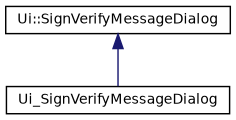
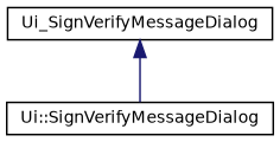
  digraph {
    rankdir=TB
    node [color=black fillcolor=white fontname=Helvetica fontsize=10 shape=record style=filled]
    n1 [height=0.2 label=Ui_SignVerifyMessageDialog width=0.4]
    n2 [height=0.2 label="Ui::SignVerifyMessageDialog" width=0.4]
-   n2 -> n1 [color=midnightblue dir=back fontname=Helvetica fontsize=10 labelfontname=Helvetica labelfontsize=10 style=solid]
+   n1 -> n2 [color=midnightblue dir=back fontname=Helvetica fontsize=10 labelfontname=Helvetica labelfontsize=10 style=solid]
  }
